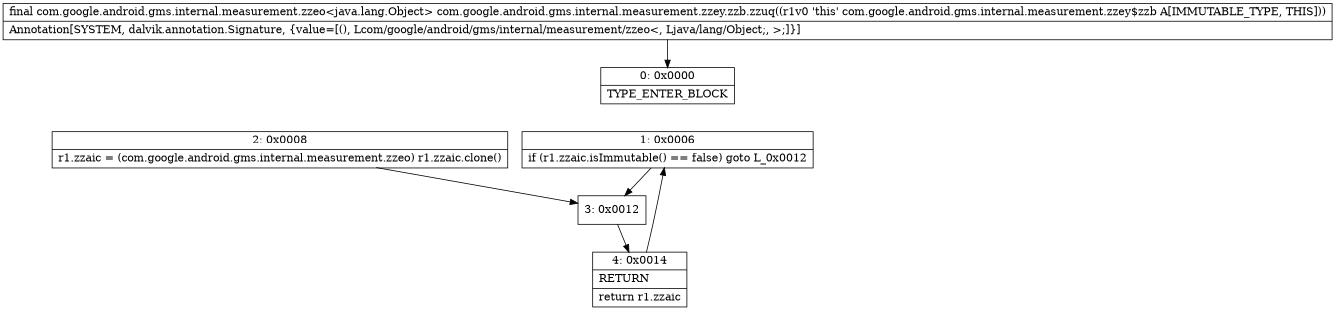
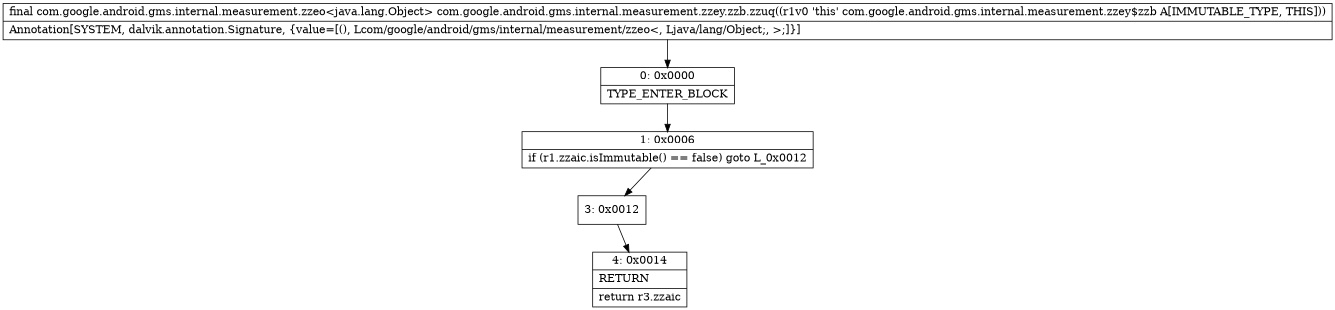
  digraph {
    node [shape=record]
    n1 [label="{0\:\ 0x0000|TYPE_ENTER_BLOCK\l}"]
    n2 [label="{1\:\ 0x0006|if (r1.zzaic.isImmutable() == false) goto L_0x0012\l}"]
    n3 [label="{3\:\ 0x0012}"]
-   n4 [label="{2\:\ 0x0008|r1.zzaic = (com.google.android.gms.internal.measurement.zzeo) r1.zzaic.clone()\l}"]
-   n5 [label="{4\:\ 0x0014|RETURN\l|return r1.zzaic\l}"]
+   n5 [label="{4\:\ 0x0014|RETURN\l|return r3.zzaic\l}"]
    n6 [label="{final com.google.android.gms.internal.measurement.zzeo\<java.lang.Object\> com.google.android.gms.internal.measurement.zzey.zzb.zzuq((r1v0 'this' com.google.android.gms.internal.measurement.zzey$zzb A[IMMUTABLE_TYPE, THIS]))  | Annotation[SYSTEM, dalvik.annotation.Signature, \{value=[(), Lcom\/google\/android\/gms\/internal\/measurement\/zzeo\<, Ljava\/lang\/Object;, \>;]\}]\l}"]
-   n5 -> n2
+   n1 -> n2
    n2 -> n3
    n3 -> n5
-   n4 -> n3
    n6 -> n1
  }
